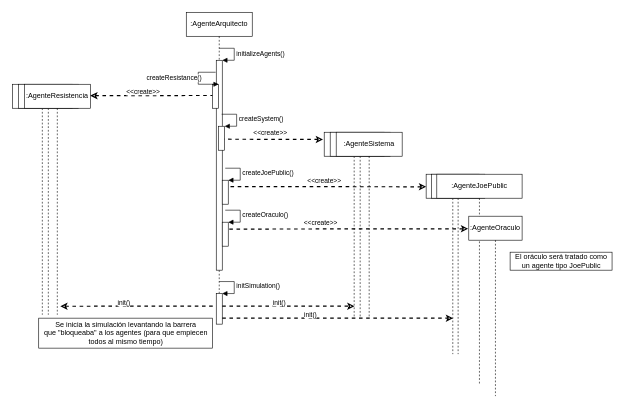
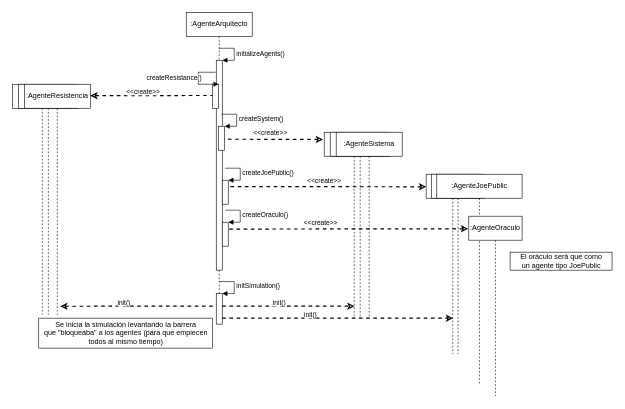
  <mxCell id="0" />
  <mxCell id="1" parent="0" />
  <mxCell id="2" value=":AgenteArquitecto" style="shape=umlLifeline;perimeter=lifelinePerimeter;whiteSpace=wrap;html=1;container=1;collapsible=0;recursiveResize=0;outlineConnect=0;flipH=1;" vertex="1" parent="1"><mxGeometry x="310" y="20" width="110" height="520" as="geometry" /></mxCell>
  <mxCell id="3" value="" style="html=1;points=[];perimeter=orthogonalPerimeter;" vertex="1" parent="2"><mxGeometry x="50" y="80" width="10" height="350" as="geometry" /></mxCell>
  <mxCell id="4" value="initializeAgents()" style="edgeStyle=orthogonalEdgeStyle;html=1;align=left;spacingLeft=2;endArrow=block;rounded=0;entryX=1;entryY=0;" edge="1" target="3" parent="2"><mxGeometry x="0.077" relative="1" as="geometry"><mxPoint x="55" y="60" as="sourcePoint" /><Array as="points"><mxPoint x="80" y="60" /></Array><mxPoint as="offset" /></mxGeometry></mxCell>
  <mxCell id="5" value="" style="html=1;points=[];perimeter=orthogonalPerimeter;strokeWidth=1;" vertex="1" parent="2"><mxGeometry x="44" y="120" width="10" height="40" as="geometry" /></mxCell>
  <mxCell id="6" value="createResistance()" style="edgeStyle=orthogonalEdgeStyle;html=1;align=left;spacingLeft=2;endArrow=block;rounded=0;entryX=1;entryY=0;strokeWidth=1;" edge="1" target="5" parent="2"><mxGeometry x="-0.061" y="-90" relative="1" as="geometry"><mxPoint x="49" y="100" as="sourcePoint" /><Array as="points"><mxPoint x="20" y="100" /><mxPoint x="20" y="120" /></Array><mxPoint as="offset" /></mxGeometry></mxCell>
  <mxCell id="7" value="" style="html=1;points=[];perimeter=orthogonalPerimeter;strokeWidth=1;" vertex="1" parent="2"><mxGeometry x="54" y="190" width="10" height="40" as="geometry" /></mxCell>
  <mxCell id="8" value="createSystem()" style="edgeStyle=orthogonalEdgeStyle;html=1;align=left;spacingLeft=2;endArrow=block;rounded=0;entryX=1;entryY=0;strokeWidth=1;" edge="1" target="7" parent="2"><mxGeometry relative="1" as="geometry"><mxPoint x="59" y="170" as="sourcePoint" /><Array as="points"><mxPoint x="84" y="170" /></Array></mxGeometry></mxCell>
  <mxCell id="9" value="" style="html=1;points=[];perimeter=orthogonalPerimeter;strokeWidth=1;" vertex="1" parent="2"><mxGeometry x="60" y="280" width="10" height="40" as="geometry" /></mxCell>
  <mxCell id="10" value="createJoePublic()" style="edgeStyle=orthogonalEdgeStyle;html=1;align=left;spacingLeft=2;endArrow=block;rounded=0;entryX=1;entryY=0;strokeWidth=1;" edge="1" target="9" parent="2"><mxGeometry relative="1" as="geometry"><mxPoint x="65" y="260" as="sourcePoint" /><Array as="points"><mxPoint x="90" y="260" /></Array></mxGeometry></mxCell>
  <mxCell id="11" value="" style="html=1;points=[];perimeter=orthogonalPerimeter;strokeWidth=1;" vertex="1" parent="2"><mxGeometry x="60" y="350" width="10" height="40" as="geometry" /></mxCell>
  <mxCell id="12" value="createOraculo()" style="edgeStyle=orthogonalEdgeStyle;html=1;align=left;spacingLeft=2;endArrow=block;rounded=0;entryX=1;entryY=0;strokeWidth=1;" edge="1" target="11" parent="2"><mxGeometry relative="1" as="geometry"><mxPoint x="65" y="330" as="sourcePoint" /><Array as="points"><mxPoint x="90" y="330" /></Array></mxGeometry></mxCell>
  <mxCell id="13" value="" style="html=1;points=[];perimeter=orthogonalPerimeter;strokeWidth=1;" vertex="1" parent="2"><mxGeometry x="50" y="469" width="10" height="51" as="geometry" /></mxCell>
  <mxCell id="14" value="initSimulation()" style="edgeStyle=orthogonalEdgeStyle;html=1;align=left;spacingLeft=2;endArrow=block;rounded=0;entryX=1;entryY=0;strokeWidth=1;" edge="1" target="13" parent="2"><mxGeometry relative="1" as="geometry"><mxPoint x="55" y="449" as="sourcePoint" /><Array as="points"><mxPoint x="80" y="449" /></Array></mxGeometry></mxCell>
  <mxCell id="15" value="" style="group;flipH=1;" vertex="1" connectable="0" parent="1"><mxGeometry x="20" y="140" width="130" height="410" as="geometry" /></mxCell>
  <mxCell id="16" value=":Object" style="shape=umlLifeline;perimeter=lifelinePerimeter;whiteSpace=wrap;html=1;container=1;collapsible=0;recursiveResize=0;outlineConnect=0;flipH=1;" vertex="1" parent="15"><mxGeometry width="100" height="384.375" as="geometry" /></mxCell>
  <mxCell id="17" value=":Object" style="shape=umlLifeline;perimeter=lifelinePerimeter;whiteSpace=wrap;html=1;container=1;collapsible=0;recursiveResize=0;outlineConnect=0;flipH=1;" vertex="1" parent="15"><mxGeometry x="10" width="100" height="384.375" as="geometry" /></mxCell>
  <mxCell id="18" value=":AgenteResistencia" style="shape=umlLifeline;perimeter=lifelinePerimeter;whiteSpace=wrap;html=1;container=1;collapsible=0;recursiveResize=0;outlineConnect=0;flipH=1;" vertex="1" parent="15"><mxGeometry x="20" width="110" height="384.375" as="geometry" /></mxCell>
  <mxCell id="19" value="" style="endArrow=none;dashed=1;html=1;entryX=0.928;entryY=0.541;entryDx=0;entryDy=0;entryPerimeter=0;strokeWidth=2;startArrow=classic;startFill=0;" edge="1" parent="18" target="7"><mxGeometry width="50" height="50" relative="1" as="geometry"><mxPoint x="498" y="92" as="sourcePoint" /><mxPoint x="343.59" y="116.748" as="targetPoint" /></mxGeometry></mxCell>
  <mxCell id="20" value="&amp;lt;&amp;lt;create&amp;gt;&amp;gt;" style="edgeLabel;html=1;align=center;verticalAlign=middle;resizable=0;points=[];" vertex="1" connectable="0" parent="19"><mxGeometry x="-0.359" y="4" relative="1" as="geometry"><mxPoint x="-35.35" y="-15.21" as="offset" /></mxGeometry></mxCell>
  <mxCell id="21" value="" style="endArrow=none;dashed=1;html=1;strokeWidth=2;startArrow=classic;startFill=0;entryX=-0.048;entryY=0.468;entryDx=0;entryDy=0;entryPerimeter=0;" edge="1" parent="1" target="5"><mxGeometry width="50" height="50" relative="1" as="geometry"><mxPoint x="150" y="159" as="sourcePoint" /><mxPoint x="250" y="180" as="targetPoint" /></mxGeometry></mxCell>
  <mxCell id="22" value="&amp;lt;&amp;lt;create&amp;gt;&amp;gt;" style="edgeLabel;html=1;align=center;verticalAlign=middle;resizable=0;points=[];" vertex="1" connectable="0" parent="21"><mxGeometry x="-0.359" y="4" relative="1" as="geometry"><mxPoint x="23" y="-2.97" as="offset" /></mxGeometry></mxCell>
  <mxCell id="23" value="" style="group;flipH=1;" vertex="1" connectable="0" parent="1"><mxGeometry x="540" y="220" width="130" height="330" as="geometry" /></mxCell>
  <mxCell id="24" value=":Object" style="shape=umlLifeline;perimeter=lifelinePerimeter;whiteSpace=wrap;html=1;container=1;collapsible=0;recursiveResize=0;outlineConnect=0;flipH=1;" vertex="1" parent="23"><mxGeometry width="100" height="309.375" as="geometry" /></mxCell>
  <mxCell id="25" value=":Object" style="shape=umlLifeline;perimeter=lifelinePerimeter;whiteSpace=wrap;html=1;container=1;collapsible=0;recursiveResize=0;outlineConnect=0;flipH=1;" vertex="1" parent="23"><mxGeometry x="10" width="100" height="309.375" as="geometry" /></mxCell>
  <mxCell id="26" value=":AgenteSistema" style="shape=umlLifeline;perimeter=lifelinePerimeter;whiteSpace=wrap;html=1;container=1;collapsible=0;recursiveResize=0;outlineConnect=0;flipH=1;" vertex="1" parent="23"><mxGeometry x="20" width="110" height="309.375" as="geometry" /></mxCell>
  <mxCell id="27" value="" style="group" vertex="1" connectable="0" parent="1"><mxGeometry x="710" y="290" width="160" height="370" as="geometry" /></mxCell>
  <mxCell id="28" value=":Object" style="shape=umlLifeline;perimeter=lifelinePerimeter;whiteSpace=wrap;html=1;container=1;collapsible=0;recursiveResize=0;outlineConnect=0;flipH=1;" vertex="1" parent="27"><mxGeometry width="88.889" height="300" as="geometry" /></mxCell>
  <mxCell id="29" value=":Object" style="shape=umlLifeline;perimeter=lifelinePerimeter;whiteSpace=wrap;html=1;container=1;collapsible=0;recursiveResize=0;outlineConnect=0;flipH=1;" vertex="1" parent="27"><mxGeometry x="8.889" width="88.889" height="300" as="geometry" /></mxCell>
  <mxCell id="30" value=":AgenteJoePublic" style="shape=umlLifeline;perimeter=lifelinePerimeter;whiteSpace=wrap;html=1;container=1;collapsible=0;recursiveResize=0;outlineConnect=0;flipH=1;" vertex="1" parent="27"><mxGeometry x="17.778" width="142.222" height="350" as="geometry" /></mxCell>
  <mxCell id="31" value=":AgenteOraculo" style="shape=umlLifeline;perimeter=lifelinePerimeter;whiteSpace=wrap;html=1;container=1;collapsible=0;recursiveResize=0;outlineConnect=0;strokeWidth=1;" vertex="1" parent="27"><mxGeometry x="71.111" y="70" width="88.889" height="300" as="geometry" /></mxCell>
  <mxCell id="32" value="" style="endArrow=none;dashed=1;html=1;entryX=0.928;entryY=0.541;entryDx=0;entryDy=0;entryPerimeter=0;strokeWidth=2;startArrow=classic;startFill=0;" edge="1" parent="1"><mxGeometry width="50" height="50" relative="1" as="geometry"><mxPoint x="710" y="311" as="sourcePoint" /><mxPoint x="380" y="310.64" as="targetPoint" /></mxGeometry></mxCell>
  <mxCell id="33" value="&amp;lt;&amp;lt;create&amp;gt;&amp;gt;" style="edgeLabel;html=1;align=center;verticalAlign=middle;resizable=0;points=[];" vertex="1" connectable="0" parent="32"><mxGeometry x="-0.359" y="4" relative="1" as="geometry"><mxPoint x="-64.48" y="-14.88" as="offset" /></mxGeometry></mxCell>
  <mxCell id="34" value="" style="endArrow=none;dashed=1;html=1;entryX=1.11;entryY=0.287;entryDx=0;entryDy=0;entryPerimeter=0;strokeWidth=2;startArrow=classic;startFill=0;" edge="1" parent="1" target="11"><mxGeometry width="50" height="50" relative="1" as="geometry"><mxPoint x="780" y="381" as="sourcePoint" /><mxPoint x="460" y="379.66" as="targetPoint" /></mxGeometry></mxCell>
  <mxCell id="35" value="&amp;lt;&amp;lt;create&amp;gt;&amp;gt;" style="edgeLabel;html=1;align=center;verticalAlign=middle;resizable=0;points=[];" vertex="1" connectable="0" parent="34"><mxGeometry x="-0.359" y="4" relative="1" as="geometry"><mxPoint x="-118.98" y="-14.49" as="offset" /></mxGeometry></mxCell>
  <mxCell id="36" value="" style="endArrow=none;dashed=1;html=1;entryX=-0.1;entryY=0.065;entryDx=0;entryDy=0;entryPerimeter=0;strokeWidth=2;startArrow=classic;startFill=0;exitX=0.455;exitY=0.963;exitDx=0;exitDy=0;exitPerimeter=0;" edge="1" parent="1" source="18"><mxGeometry width="50" height="50" relative="1" as="geometry"><mxPoint x="150" y="510.1" as="sourcePoint" /><mxPoint x="359" y="510" as="targetPoint" /></mxGeometry></mxCell>
  <mxCell id="37" value="init()" style="edgeLabel;html=1;align=center;verticalAlign=middle;resizable=0;points=[];" vertex="1" connectable="0" parent="36"><mxGeometry x="-0.359" y="4" relative="1" as="geometry"><mxPoint x="23" y="-2.97" as="offset" /></mxGeometry></mxCell>
  <mxCell id="38" value="" style="endArrow=classic;dashed=1;html=1;strokeWidth=2;startArrow=none;startFill=0;endFill=0;" edge="1" parent="1" target="24"><mxGeometry width="50" height="50" relative="1" as="geometry"><mxPoint x="370" y="510.1" as="sourcePoint" /><mxPoint x="579" y="510" as="targetPoint" /></mxGeometry></mxCell>
  <mxCell id="39" value="init()" style="edgeLabel;html=1;align=center;verticalAlign=middle;resizable=0;points=[];" vertex="1" connectable="0" parent="38"><mxGeometry x="-0.359" y="4" relative="1" as="geometry"><mxPoint x="23" y="-2.97" as="offset" /></mxGeometry></mxCell>
  <mxCell id="40" value="" style="endArrow=classic;dashed=1;html=1;strokeWidth=2;startArrow=none;startFill=0;endFill=0;" edge="1" parent="1" target="28"><mxGeometry width="50" height="50" relative="1" as="geometry"><mxPoint x="370" y="530" as="sourcePoint" /><mxPoint x="590.5" y="530" as="targetPoint" /></mxGeometry></mxCell>
  <mxCell id="41" value="init()" style="edgeLabel;html=1;align=center;verticalAlign=middle;resizable=0;points=[];" vertex="1" connectable="0" parent="40"><mxGeometry x="-0.359" y="4" relative="1" as="geometry"><mxPoint x="23" y="-2.97" as="offset" /></mxGeometry></mxCell>
- <mxCell id="42" value="El oráculo será tratado como&lt;br&gt;un agente tipo JoePublic" style="text;html=1;align=center;verticalAlign=middle;resizable=0;points=[];autosize=1;strokeColor=#000000;" vertex="1" parent="1"><mxGeometry x="850" y="420" width="170" height="30" as="geometry" /></mxCell>
+ <mxCell id="42" value="El oráculo será que como&lt;br&gt;un agente tipo JoePublic" style="text;html=1;align=center;verticalAlign=middle;resizable=0;points=[];autosize=1;strokeColor=#000000;" vertex="1" parent="1"><mxGeometry x="850" y="420" width="170" height="30" as="geometry" /></mxCell>
  <mxCell id="43" value="Se inicia la simulación levantando la barrera&lt;br&gt;que &quot;bloqueaba&quot; a los agentes (para que empiecen&lt;br&gt;todos al mismo tiempo)" style="text;html=1;align=center;verticalAlign=middle;resizable=0;points=[];autosize=1;strokeColor=#000000;" vertex="1" parent="1"><mxGeometry x="64" y="530" width="290" height="50" as="geometry" /></mxCell>
